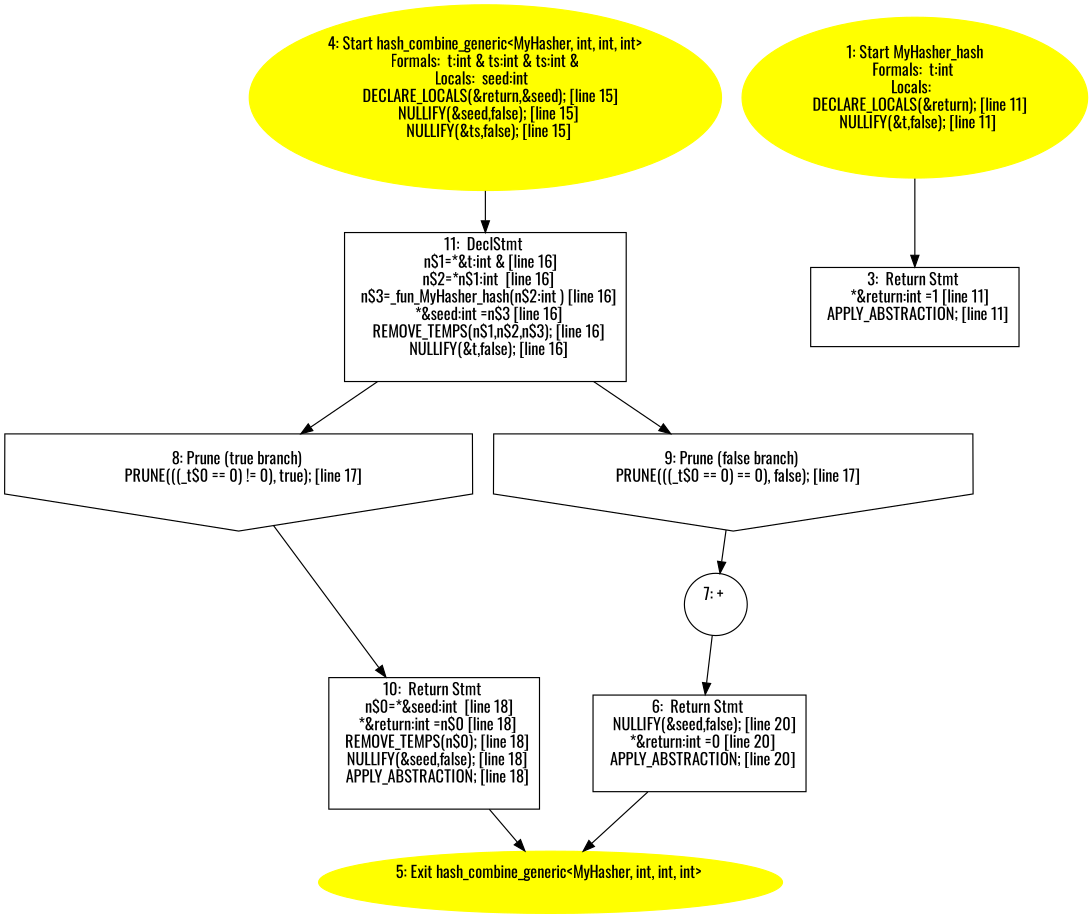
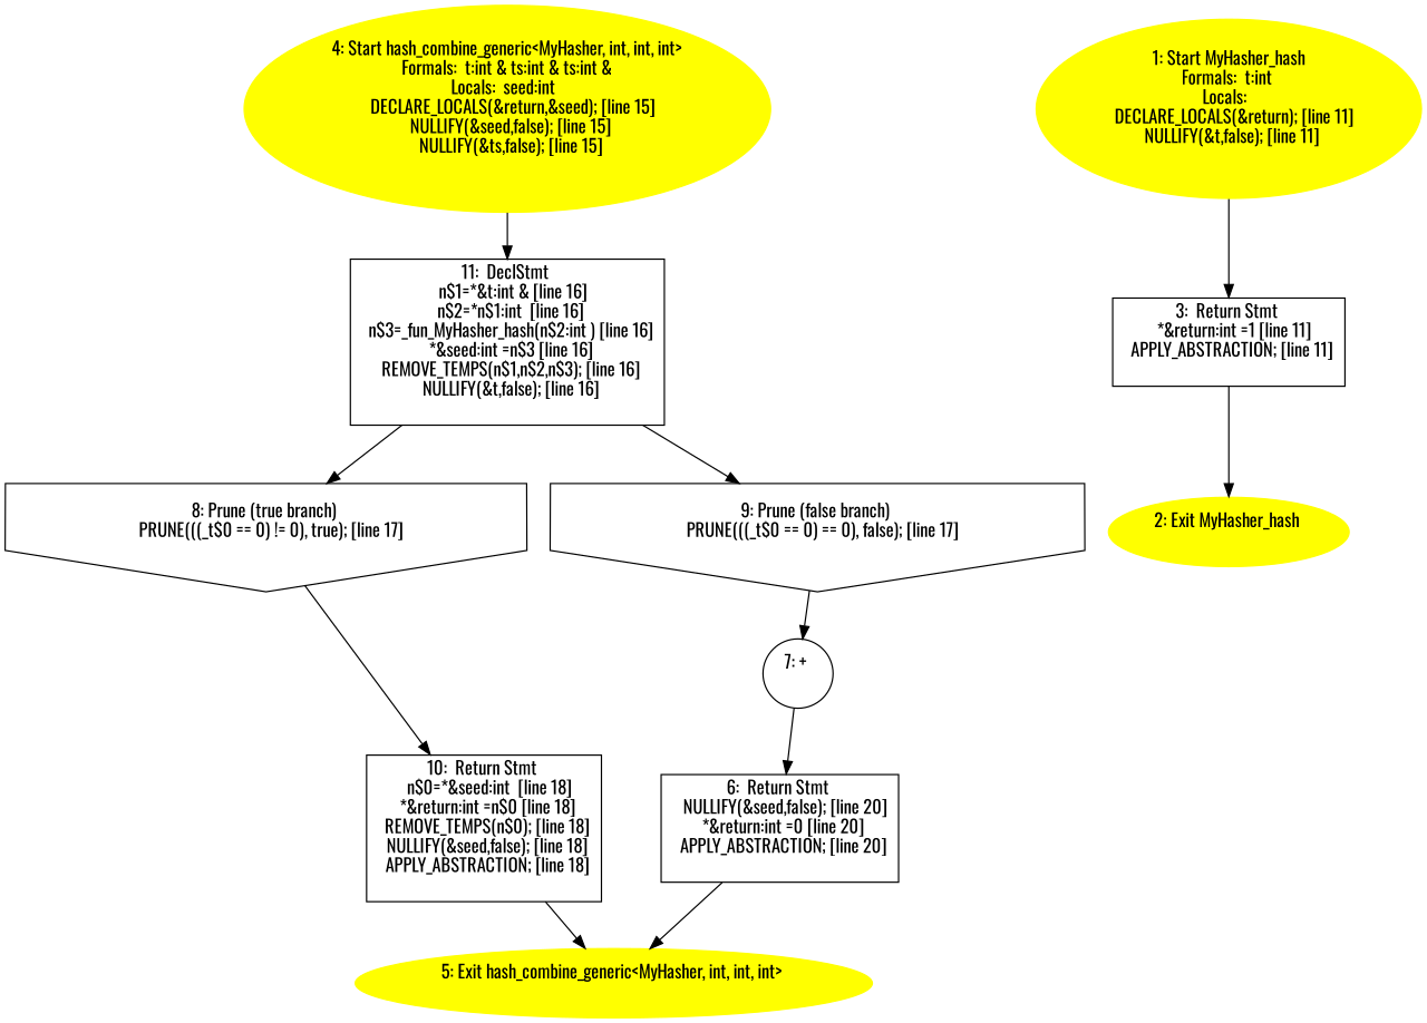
  digraph {
    fontname=Oswald
    node [fontname=Oswald]
    edge [fontname=Oswald]
    n1 [label="11:  DeclStmt \n   n$1=*&t:int & [line 16]\n  n$2=*n$1:int  [line 16]\n  n$3=_fun_MyHasher_hash(n$2:int ) [line 16]\n  *&seed:int =n$3 [line 16]\n  REMOVE_TEMPS(n$1,n$2,n$3); [line 16]\n  NULLIFY(&t,false); [line 16]\n " shape=box]
    n2 [label="8: Prune (true branch) \n   PRUNE(((_t$0 == 0) != 0), true); [line 17]\n " shape=invhouse]
    n3 [label="9: Prune (false branch) \n   PRUNE(((_t$0 == 0) == 0), false); [line 17]\n " shape=invhouse]
    n4 [label="10:  Return Stmt \n   n$0=*&seed:int  [line 18]\n  *&return:int =n$0 [line 18]\n  REMOVE_TEMPS(n$0); [line 18]\n  NULLIFY(&seed,false); [line 18]\n  APPLY_ABSTRACTION; [line 18]\n " shape=box]
    n5 [label="7: + \n  "]
    n6 [color=yellow label="5: Exit hash_combine_generic<MyHasher, int, int, int> \n  " style=filled]
    n7 [label="6:  Return Stmt \n   NULLIFY(&seed,false); [line 20]\n  *&return:int =0 [line 20]\n  APPLY_ABSTRACTION; [line 20]\n " shape=box]
    n8 [color=yellow label="4: Start hash_combine_generic<MyHasher, int, int, int>\nFormals:  t:int & ts:int & ts:int &\nLocals:  seed:int  \n   DECLARE_LOCALS(&return,&seed); [line 15]\n  NULLIFY(&seed,false); [line 15]\n  NULLIFY(&ts,false); [line 15]\n " style=filled]
    n9 [label="3:  Return Stmt \n   *&return:int =1 [line 11]\n  APPLY_ABSTRACTION; [line 11]\n " shape=box]
+   n10 [color=yellow label="2: Exit MyHasher_hash \n  " style=filled]
    n11 [color=yellow label="1: Start MyHasher_hash\nFormals:  t:int \nLocals:  \n   DECLARE_LOCALS(&return); [line 11]\n  NULLIFY(&t,false); [line 11]\n " style=filled]
    n1 -> n2
    n1 -> n3
    n2 -> n4
    n3 -> n5
    n4 -> n6
    n5 -> n7
    n7 -> n6
    n8 -> n1
+   n9 -> n10
    n11 -> n9
  }
